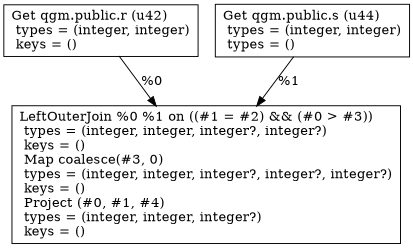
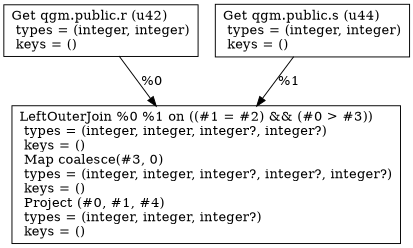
  digraph {
    node [shape=record]
    n1 [label=" Get qgm.public.r (u42)\l  types = (integer, integer)\l  keys = ()\l"]
    n2 [label=" LeftOuterJoin %0 %1 on ((#1 = #2) && (#0 \> #3))\l  types = (integer, integer, integer?, integer?)\l  keys = ()\l Map coalesce(#3, 0)\l  types = (integer, integer, integer?, integer?, integer?)\l  keys = ()\l Project (#0, #1, #4)\l  types = (integer, integer, integer?)\l  keys = ()\l"]
-   n3 [label=" Get qgm.public.s (u44)\l  types = (integer, integer)\l  types = ()\l"]
+   n3 [label=" Get qgm.public.s (u44)\l  types = (integer, integer)\l  keys = ()\l"]
    n1 -> n2 [label="%0\l"]
    n3 -> n2 [label="%1\l"]
  }
